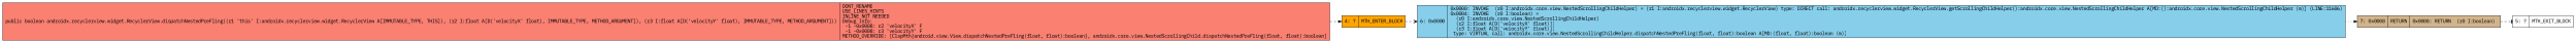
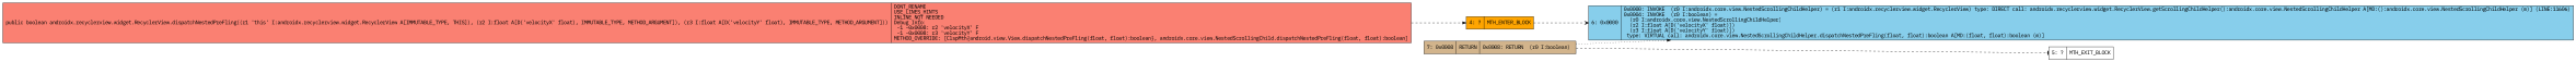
  digraph {
    fontname="IBM Plex Mono"
    rankdir=LR
    node [fontname="IBM Plex Mono" shape=record style=filled]
    edge [arrowhead=normal fontname="IBM Plex Mono" style=dashed]
    n1 [fillcolor=orange label="{4\:\ ?|MTH_ENTER_BLOCK\l}"]
    n2 [fillcolor=skyblue label="{6\:\ 0x0000|0x0000: INVOKE  (r0 I:androidx.core.view.NestedScrollingChildHelper) = (r1 I:androidx.recyclerview.widget.RecyclerView) type: DIRECT call: androidx.recyclerview.widget.RecyclerView.getScrollingChildHelper():androidx.core.view.NestedScrollingChildHelper A[MD:():androidx.core.view.NestedScrollingChildHelper (m)] (LINE:11606)\l0x0004: INVOKE  (r0 I:boolean) = \l  (r0 I:androidx.core.view.NestedScrollingChildHelper)\l  (r2 I:float A[D('velocityX' float)])\l  (r3 I:float A[D('velocityY' float)])\l type: VIRTUAL call: androidx.core.view.NestedScrollingChildHelper.dispatchNestedPreFling(float, float):boolean A[MD:(float, float):boolean (m)]\l}"]
    n3 [fillcolor=tan label="{7\:\ 0x0008|RETURN\l|0x0008: RETURN  (r0 I:boolean) \l}"]
    n4 [fillcolor=white label="{5\:\ ?|MTH_EXIT_BLOCK\l}"]
    n5 [fillcolor=salmon label="{public boolean androidx.recyclerview.widget.RecyclerView.dispatchNestedPreFling((r1 'this' I:androidx.recyclerview.widget.RecyclerView A[IMMUTABLE_TYPE, THIS]), (r2 I:float A[D('velocityX' float), IMMUTABLE_TYPE, METHOD_ARGUMENT]), (r3 I:float A[D('velocityY' float), IMMUTABLE_TYPE, METHOD_ARGUMENT]))  | DONT_RENAME\lUSE_LINES_HINTS\lINLINE_NOT_NEEDED\lDebug Info:\l  \-1 \-0x0008: r2 'velocityX' F\l  \-1 \-0x0008: r3 'velocityY' F\lMETHOD_OVERRIDE: [ClspMth\{android.view.View.dispatchNestedPreFling(float, float):boolean\}, androidx.core.view.NestedScrollingChild.dispatchNestedPreFling(float, float):boolean]\l}"]
    n1 -> n2 [arrowhead=vee]
-   n2 -> n3 [style=dotted]
+   n3 -> n2 [style=dotted]
    n3 -> n4 [arrowhead=tee]
    n5 -> n1
  }
